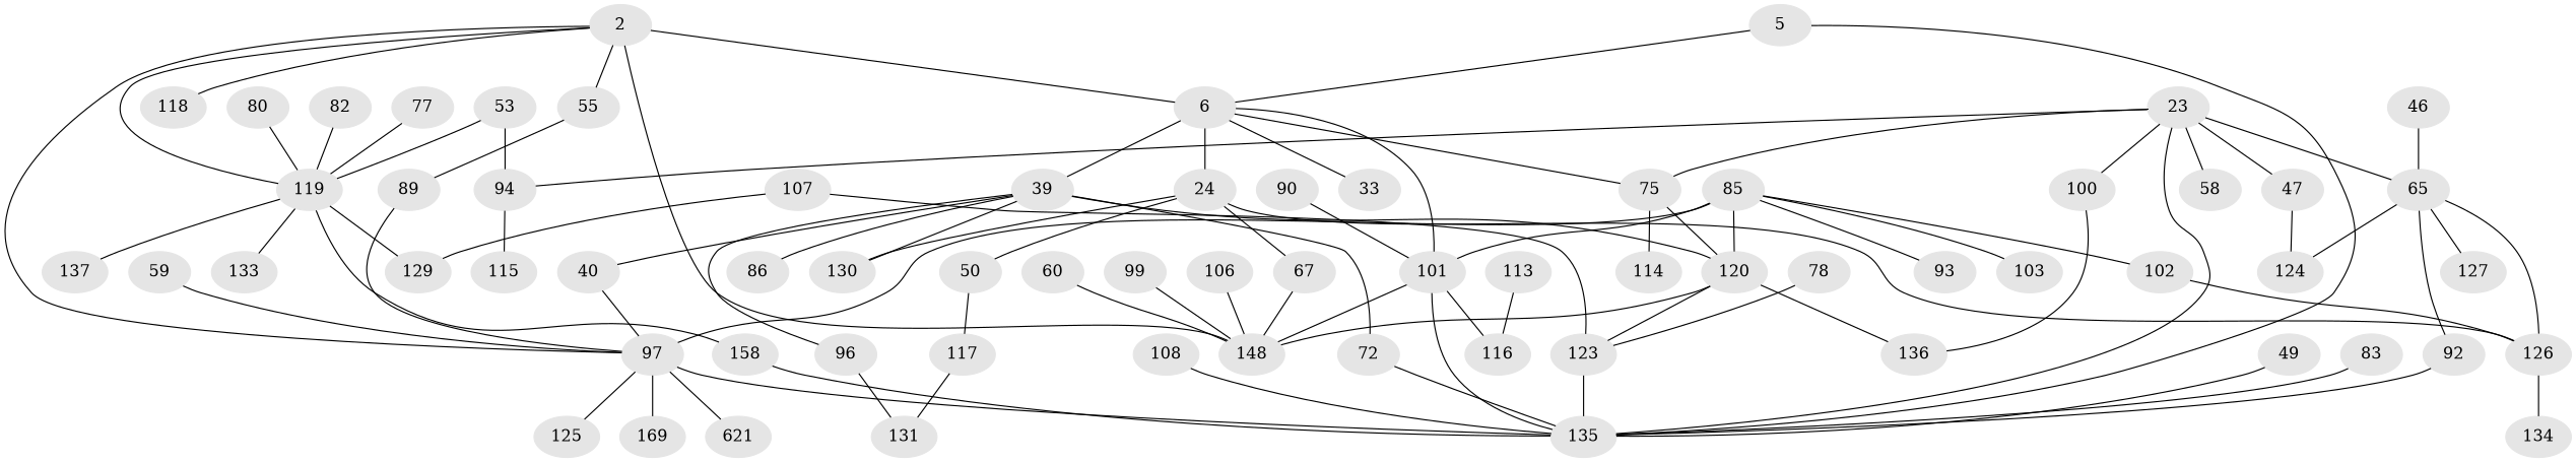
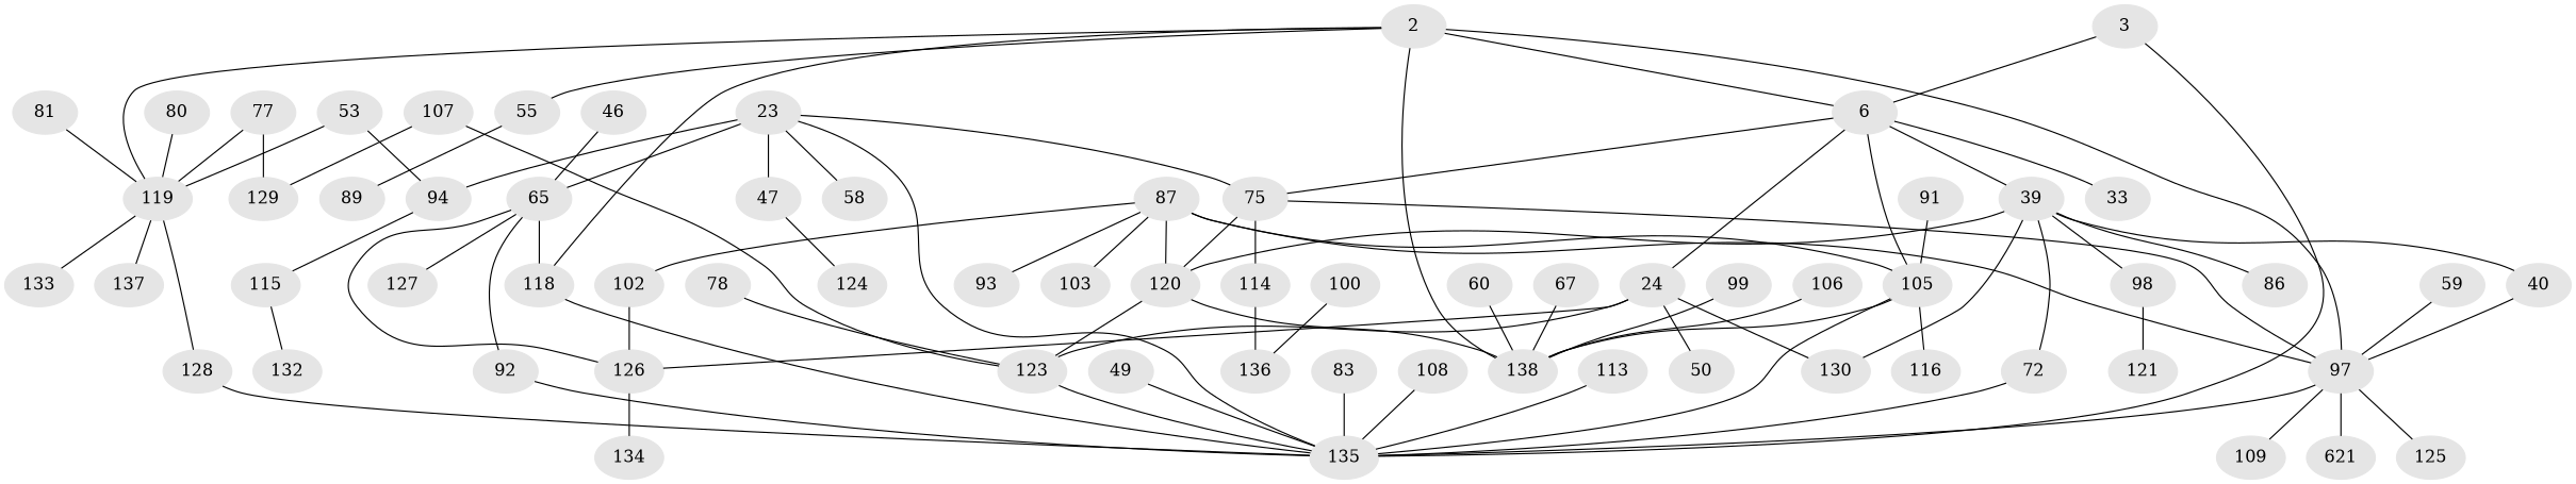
  graph {
    node [color=gray90 style=filled]
    6 [super="+1"]
    24 [super="+4"]
    33
    39 [super="+38"]
    75 [super="+45+70+48"]
-   105 [super="+64+104" label=101]
+   105 [super="+64+104"]
    2
    55
    97 [super="+25+43+71+84+32+26"]
    118 [super="+37"]
    119 [super="+11+91"]
-   138 [super="+54+81" label=148]
+   138 [super="+54+81"]
    89
    135 [super="+7+9+15+110"]
-   109 [label=169]
+   109
    n16 [label=621]
    125
    129
-   128 [label=158]
+   128
    133
    137
-   3 [label=5]
+   3
    50
    123 [super="+66"]
    126 [super="+57+61+69"]
    130 [super="+122"]
    40
    72
    86
-   96
+   96 [label=98]
    120 [super="+99+98+101+111"]
    114
    116
    23 [super="+14+16"]
    47
    58
    65 [super="+27"]
    94
    100
    124
    92
    127
    115 [super="+112"]
    136
-   117
    134
-   131
+   131 [label=121]
    46
    49
    53
    59
    60
    67
    77
    78
    80
-   82
+   82 [label=81]
    83
-   87 [super="+76+79" label=85]
+   87 [super="+76+79"]
    93
    102
    103
-   90
+   90 [label=91]
+   132
    n65 [label=99]
    106
    107
    108
    113
    6 -- 24
    6 -- 33
    6 -- 39 [weight=2]
    6 -- 75
    6 -- 105
    24 -- 50
-   24 -- 67 [weight=2]
+   24 -- 123 [weight=2]
    24 -- 126
    24 -- 130
    39 -- 130
    39 -- 40
    39 -- 72
    39 -- 86
    39 -- 96
    39 -- 120
-   89 -- 97
+   75 -- 97
    75 -- 120
    75 -- 114
    105 -- 138 [weight=2]
    105 -- 135 [weight=2]
    105 -- 116
    2 -- 6 [weight=2]
    2 -- 55
    2 -- 97
    2 -- 118
    2 -- 119
    2 -- 138 [weight=2]
    55 -- 89
    97 -- 135 [weight=2]
    97 -- 109
    97 -- n16
    97 -- 125
-   119 -- 129
+   118 -- 135
+   77 -- 129
    119 -- 128
    119 -- 133
    119 -- 137
    128 -- 135
    3 -- 6
    3 -- 135
-   50 -- 117
    123 -- 135 [weight=3]
    126 -- 134
    40 -- 97
    72 -- 135
    96 -- 131
    120 -- 138
    120 -- 123
-   120 -- 136
+   114 -- 136
    23 -- 75
    23 -- 135
    23 -- 47
    23 -- 58
    23 -- 65 [weight=2]
    23 -- 94
-   23 -- 100
    47 -- 124
-   65 -- 124
+   65 -- 118
    65 -- 126
    65 -- 92
    65 -- 127
    94 -- 115 [weight=2]
    100 -- 136
    92 -- 135
-   117 -- 131
+   115 -- 132
    46 -- 65
    49 -- 135
    53 -- 119
    53 -- 94
    59 -- 97
    60 -- 138
    67 -- 138
    77 -- 119
    78 -- 123
    80 -- 119
    82 -- 119
    83 -- 135
    87 -- 105 [weight=2]
    87 -- 97 [weight=2]
    87 -- 120
    87 -- 93
    87 -- 102
    87 -- 103
    102 -- 126
    90 -- 105
    n65 -- 138
    106 -- 138
    107 -- 129
    107 -- 123
    108 -- 135
-   113 -- 116
+   113 -- 135
  }
